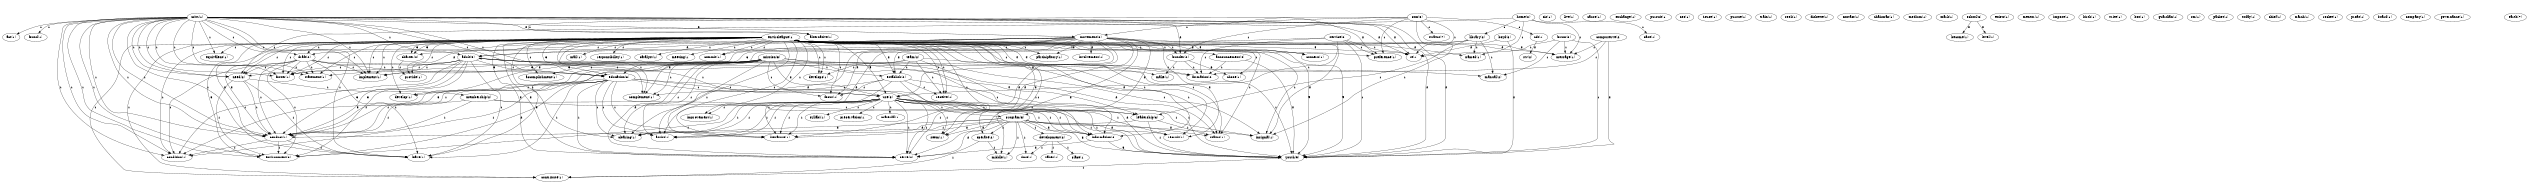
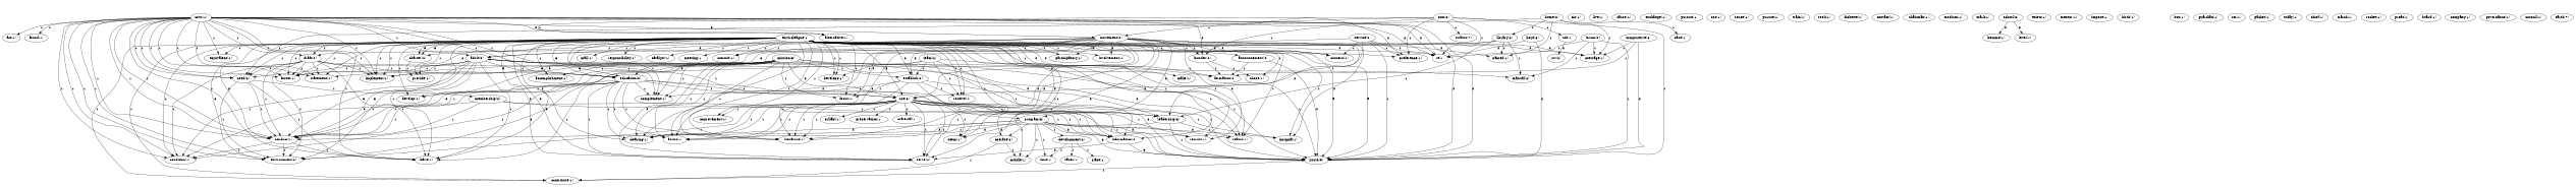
  digraph {
    n1 [label="com(3)"]
    n2 [label="alternative(1)"]
    n3 [label="movement(3)"]
    n4 [label="founder(2)"]
    n5 [label="preference(1)"]
    n6 [label="re(1)"]
    n7 [label="stratus(7)"]
    n8 [label="youth(9)"]
    n9 [label="cdt(1)"]
    n10 [label="adult(5)"]
    n11 [label="leadership(3)"]
    n12 [label="education(3)"]
    n13 [label="use(3)"]
    n14 [label="program(5)"]
    n15 [label="recruit(1)"]
    n16 [label="insignia(1)"]
    n17 [label="seem(1)"]
    n18 [label="clearing(1)"]
    n19 [label="assist(1)"]
    n20 [label="literature(1)"]
    n21 [label="serve(2)"]
    n22 [label="involvement(1)"]
    n23 [label="participatory(1)"]
    n24 [label="concern(1)"]
    n25 [label="develop(1)"]
    n26 [label="provide(1)"]
    n27 [label="establish(2)"]
    n28 [label="focus(1)"]
    n29 [label="complement(1)"]
    n30 [label="make(1)"]
    n31 [label="chose(1)"]
    n32 [label="formation(2)"]
    n33 [label="contribute(1)"]
    n34 [label="sw(2)"]
    n35 [label="need(2)"]
    n36 [label="conduct(1)"]
    n37 [label="environment(3)"]
    n38 [label="condition(1)"]
    n39 [label="leave(1)"]
    n40 [label="foster(1)"]
    n41 [label="implement(1)"]
    n42 [label="status(1)"]
    n43 [label="information(4)"]
    n44 [label="syllabi(1)"]
    n45 [label="preservation(1)"]
    n46 [label="material(1)"]
    n47 [label="improvement(1)"]
    n48 [label="development(2)"]
    n49 [label="operate(2)"]
    n50 [label="middle(1)"]
    n51 [label="time(1)"]
    n52 [label="receive(1)"]
    n53 [label="home(2)"]
    n54 [label="library(2)"]
    n55 [label="case(1)"]
    n56 [label="named(1)"]
    n57 [label="message(1)"]
    n58 [label="draft(2)"]
    n59 [label="manual(2)"]
    n60 [label="membership(2)"]
    n61 [label="statement(1)"]
    n62 [label="cis(1)"]
    n63 [label="critz(1)"]
    n64 [label="act(1)"]
    n65 [label="found(1)"]
    n66 [label="equivalent(1)"]
    n67 [label="live(1)"]
    n68 [label="cause(1)"]
    n69 [label="exchange(1)"]
    n70 [label="pursuit(1)"]
    n71 [label="ceo(1)"]
    n72 [label="house(1)"]
    n73 [label="pursue(1)"]
    n74 [label="train(1)"]
    n75 [label="place(1)"]
    n76 [label="takes(1)"]
    n77 [label="seek(1)"]
    n78 [label="diskette(1)"]
    n79 [label="contact(1)"]
    n80 [label="chairman(1)"]
    n81 [label="medium(1)"]
    n82 [label="mark(1)"]
    n83 [label="school(3)"]
    n84 [label="become(1)"]
    n85 [label="level(1)"]
    n86 [label="exists(1)"]
    n87 [label="enviroleague(1)"]
    n88 [label="mail(1)"]
    n89 [label="responsibility(1)"]
    n90 [label="catalyst(1)"]
    n91 [label="accomplishment(1)"]
    n92 [label="announcement(4)"]
    n93 [label="meeting(1)"]
    n94 [label="commit(1)"]
    n95 [label="charter(2)"]
    n96 [label="develops(1)"]
    n97 [label="service(3)"]
    n98 [label="team(2)"]
    n99 [label="mentor(1)"]
    n100 [label="impose(1)"]
    n101 [label="birth(1)"]
-   n102 [label="write(1)"]
    n103 [label="boyd(3)"]
    n104 [label="forum(3)"]
    n105 [label="mission(5)"]
    n106 [label="box(1)"]
    n107 [label="guardian(1)"]
    n108 [label="sm(1)"]
    n109 [label="packet(1)"]
    n110 [label="today(1)"]
    n111 [label="chief(1)"]
    n112 [label="march(1)"]
    n113 [label="rocket(1)"]
    n114 [label="profit(1)"]
    n115 [label="compuserve(2)"]
    n116 [label="board(1)"]
    n117 [label="company(1)"]
    n118 [label="governance(1)"]
+   n119 [label="council(1)"]
    n120 [label="earth(7)"]
    n1 -> n2 [label=1]
    n1 -> n3 [label=1]
    n1 -> n4 [label=1]
    n1 -> n5 [label=1]
    n1 -> n6 [label=1]
    n1 -> n7 [label=1]
-   n1 -> n16 [label=1]
+   n1 -> n8 [label=1]
    n1 -> n9 [label=1]
    n3 -> n4 [label=1]
    n3 -> n10 [label=2]
-   n3 -> n36 [label=2]
+   n3 -> n11 [label=2]
    n3 -> n12 [label=6]
    n3 -> n13 [label=2]
    n3 -> n14 [label=2]
    n3 -> n15 [label=2]
    n3 -> n16 [label=2]
    n3 -> n17 [label=2]
    n3 -> n18 [label=2]
    n3 -> n19 [label=2]
    n3 -> n20 [label=2]
    n3 -> n21 [label=2]
    n3 -> n22 [label=2]
    n3 -> n23 [label=2]
    n3 -> n24 [label=2]
    n3 -> n25 [label=2]
    n3 -> n26 [label=2]
    n3 -> n27 [label=2]
    n3 -> n28 [label=2]
    n3 -> n29 [label=2]
-   n4 -> n30 [label=1]
-   n4 -> n31 [label=6]
+   n4 -> n31 [label=1]
    n4 -> n32 [label=1]
    n8 -> n33 [label=1]
    n9 -> n34 [label=2]
    n10 -> n8 [label=1]
    n10 -> n11 [label=4]
    n10 -> n12 [label=1]
    n10 -> n35 [label=1]
    n10 -> n36 [label=3]
    n10 -> n36 [label=3]
    n10 -> n37 [label=1]
    n10 -> n38 [label=1]
    n10 -> n39 [label=1]
    n10 -> n40 [label=1]
    n10 -> n41 [label=1]
    n10 -> n42 [label=2]
    n11 -> n8 [label=1]
    n11 -> n36 [label=1]
    n11 -> n42 [label=1]
    n12 -> n8 [label=2]
    n12 -> n13 [label=1]
    n12 -> n18 [label=1]
    n12 -> n19 [label=1]
    n12 -> n20 [label=1]
    n12 -> n21 [label=1]
    n12 -> n25 [label=1]
+   n12 -> n29 [label=1]
    n12 -> n36 [label=1]
    n12 -> n37 [label=2]
    n12 -> n38 [label=1]
    n12 -> n39 [label=1]
    n12 -> n43 [label=1]
    n13 -> n8 [label=1]
    n13 -> n8 [label=1]
    n13 -> n10 [label=1]
    n13 -> n11 [label=1]
    n13 -> n14 [label=1]
    n13 -> n15 [label=1]
    n13 -> n16 [label=1]
    n13 -> n17 [label=1]
    n13 -> n18 [label=1]
    n13 -> n18 [label=1]
    n13 -> n19 [label=1]
    n13 -> n19 [label=1]
    n13 -> n20 [label=1]
    n13 -> n20 [label=1]
    n13 -> n21 [label=1]
    n13 -> n21 [label=1]
    n13 -> n37 [label=1]
    n13 -> n43 [label=1]
    n13 -> n43 [label=1]
    n13 -> n44 [label=1]
    n13 -> n45 [label=1]
    n13 -> n46 [label=1]
    n13 -> n47 [label=1]
    n14 -> n8 [label=3]
    n14 -> n15 [label=2]
    n14 -> n16 [label=2]
    n14 -> n17 [label=2]
    n14 -> n18 [label=2]
    n14 -> n19 [label=2]
    n14 -> n20 [label=2]
-   n14 -> n21 [label=2]
    n14 -> n43 [label=2]
    n14 -> n48 [label=1]
    n14 -> n49 [label=1]
    n14 -> n50 [label=1]
    n14 -> n51 [label=1]
    n27 -> n8 [label=1]
    n27 -> n20 [label=1]
    n27 -> n21 [label=1]
    n27 -> n28 [label=1]
    n27 -> n29 [label=1]
    n27 -> n52 [label=1]
    n35 -> n36 [label=1]
    n35 -> n37 [label=1]
    n35 -> n39 [label=1]
    n35 -> n60 [label=1]
    n36 -> n37 [label=1]
    n36 -> n38 [label=1]
    n36 -> n39 [label=1]
    n43 -> n8 [label=3]
    n43 -> n21 [label=2]
    n48 -> n51 [label=1]
    n48 -> n75 [label=1]
    n48 -> n76 [label=1]
    n49 -> n33 [label=1]
    n49 -> n50 [label=1]
    n53 -> n35 [label=1]
    n53 -> n54 [label=1]
    n53 -> n55 [label=1]
    n53 -> n56 [label=1]
    n53 -> n57 [label=1]
    n54 -> n10 [label=1]
    n54 -> n11 [label=1]
    n54 -> n56 [label=1]
    n54 -> n58 [label=1]
    n54 -> n59 [label=1]
    n58 -> n12 [label=1]
    n58 -> n35 [label=1]
    n58 -> n36 [label=1]
    n58 -> n37 [label=1]
    n58 -> n38 [label=1]
    n58 -> n39 [label=1]
    n58 -> n40 [label=1]
    n58 -> n41 [label=1]
    n58 -> n59 [label=1]
    n58 -> n61 [label=1]
    n60 -> n11 [label=1]
    n60 -> n36 [label=1]
    n60 -> n36 [label=1]
    n60 -> n42 [label=1]
    n63 -> n2 [label=2]
    n63 -> n3 [label=2]
    n63 -> n4 [label=2]
    n63 -> n5 [label=2]
    n63 -> n6 [label=2]
    n63 -> n6 [label=2]
    n63 -> n8 [label=2]
    n63 -> n8 [label=2]
    n63 -> n10 [label=1]
    n63 -> n12 [label=1]
    n63 -> n12 [label=1]
    n63 -> n35 [label=1]
    n63 -> n35 [label=1]
    n63 -> n36 [label=1]
    n63 -> n36 [label=1]
    n63 -> n36 [label=1]
    n63 -> n37 [label=1]
    n63 -> n37 [label=1]
    n63 -> n38 [label=1]
    n63 -> n38 [label=1]
    n63 -> n39 [label=1]
    n63 -> n39 [label=1]
    n63 -> n40 [label=1]
    n63 -> n40 [label=1]
    n63 -> n41 [label=1]
    n63 -> n41 [label=1]
    n63 -> n58 [label=1]
    n63 -> n61 [label=1]
    n63 -> n61 [label=1]
    n63 -> n64 [label=1]
    n63 -> n65 [label=1]
    n63 -> n66 [label=1]
    n83 -> n84 [label=2]
    n83 -> n85 [label=2]
    n87 -> n5 [label=4]
    n87 -> n6 [label=4]
    n87 -> n8 [label=9]
    n87 -> n8 [label=9]
    n87 -> n12 [label=3]
    n87 -> n13 [label=5]
    n87 -> n15 [label=1]
    n87 -> n16 [label=1]
    n87 -> n17 [label=1]
    n87 -> n18 [label=1]
    n87 -> n19 [label=1]
    n87 -> n20 [label=1]
    n87 -> n21 [label=2]
    n87 -> n21 [label=2]
+   n87 -> n22 [label=1]
    n87 -> n23 [label=1]
    n87 -> n24 [label=1]
    n87 -> n25 [label=1]
    n87 -> n26 [label=1]
    n87 -> n27 [label=2]
    n87 -> n28 [label=1]
    n87 -> n29 [label=1]
    n87 -> n29 [label=1]
    n87 -> n30 [label=1]
    n87 -> n31 [label=1]
    n87 -> n32 [label=4]
    n87 -> n32 [label=4]
    n87 -> n33 [label=1]
    n87 -> n33 [label=1]
    n87 -> n35 [label=1]
    n87 -> n36 [label=2]
    n87 -> n37 [label=3]
    n87 -> n38 [label=1]
+   n87 -> n39 [label=1]
    n87 -> n40 [label=1]
    n87 -> n40 [label=1]
    n87 -> n41 [label=1]
    n87 -> n41 [label=1]
    n87 -> n42 [label=1]
    n87 -> n42 [label=1]
    n87 -> n43 [label=2]
    n87 -> n47 [label=1]
    n87 -> n49 [label=2]
    n87 -> n50 [label=1]
    n87 -> n52 [label=1]
    n87 -> n52 [label=1]
    n87 -> n56 [label=2]
    n87 -> n57 [label=2]
    n87 -> n57 [label=2]
    n87 -> n58 [label=1]
    n87 -> n61 [label=1]
    n87 -> n66 [label=1]
    n87 -> n88 [label=1]
    n87 -> n89 [label=1]
    n87 -> n90 [label=1]
    n87 -> n91 [label=1]
    n87 -> n92 [label=1]
    n87 -> n93 [label=1]
    n87 -> n94 [label=1]
    n87 -> n94 [label=1]
    n87 -> n95 [label=3]
    n87 -> n95 [label=3]
    n87 -> n96 [label=1]
    n87 -> n96 [label=1]
    n92 -> n8 [label=2]
    n92 -> n32 [label=1]
    n95 -> n26 [label=1]
    n97 -> n5 [label=1]
    n97 -> n6 [label=1]
    n97 -> n8 [label=1]
    n97 -> n13 [label=1]
-   n97 -> n32 [label=1]
+   n97 -> n24 [label=1]
    n97 -> n95 [label=1]
    n98 -> n27 [label=1]
    n98 -> n36 [label=1]
    n98 -> n42 [label=1]
    n98 -> n43 [label=1]
    n98 -> n52 [label=1]
    n98 -> n96 [label=1]
    n103 -> n6 [label=2]
    n103 -> n8 [label=2]
    n104 -> n6 [label=1]
    n104 -> n8 [label=1]
    n104 -> n57 [label=1]
    n104 -> n59 [label=1]
-   n105 -> n16 [label=1]
+   n105 -> n8 [label=1]
    n105 -> n13 [label=2]
    n105 -> n18 [label=1]
    n105 -> n19 [label=1]
    n105 -> n20 [label=1]
    n105 -> n21 [label=2]
    n105 -> n27 [label=1]
    n105 -> n28 [label=1]
    n105 -> n29 [label=1]
    n105 -> n36 [label=3]
    n105 -> n38 [label=3]
    n105 -> n39 [label=3]
    n105 -> n40 [label=3]
    n105 -> n41 [label=3]
    n105 -> n43 [label=1]
    n105 -> n61 [label=3]
    n105 -> n91 [label=1]
    n115 -> n8 [label=2]
    n115 -> n32 [label=1]
    n115 -> n57 [label=1]
  }
